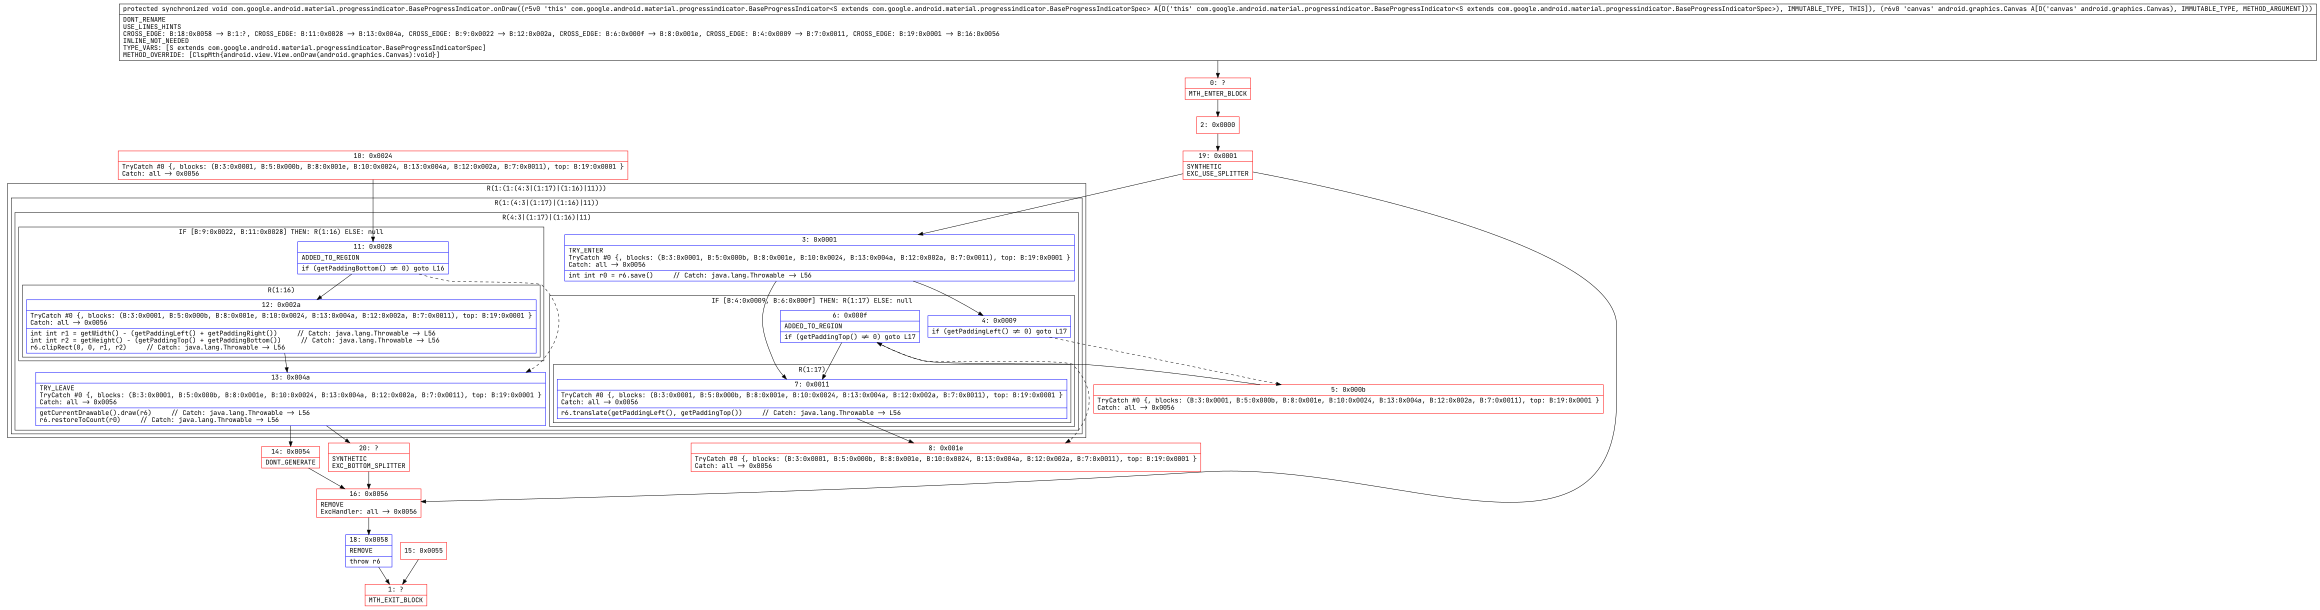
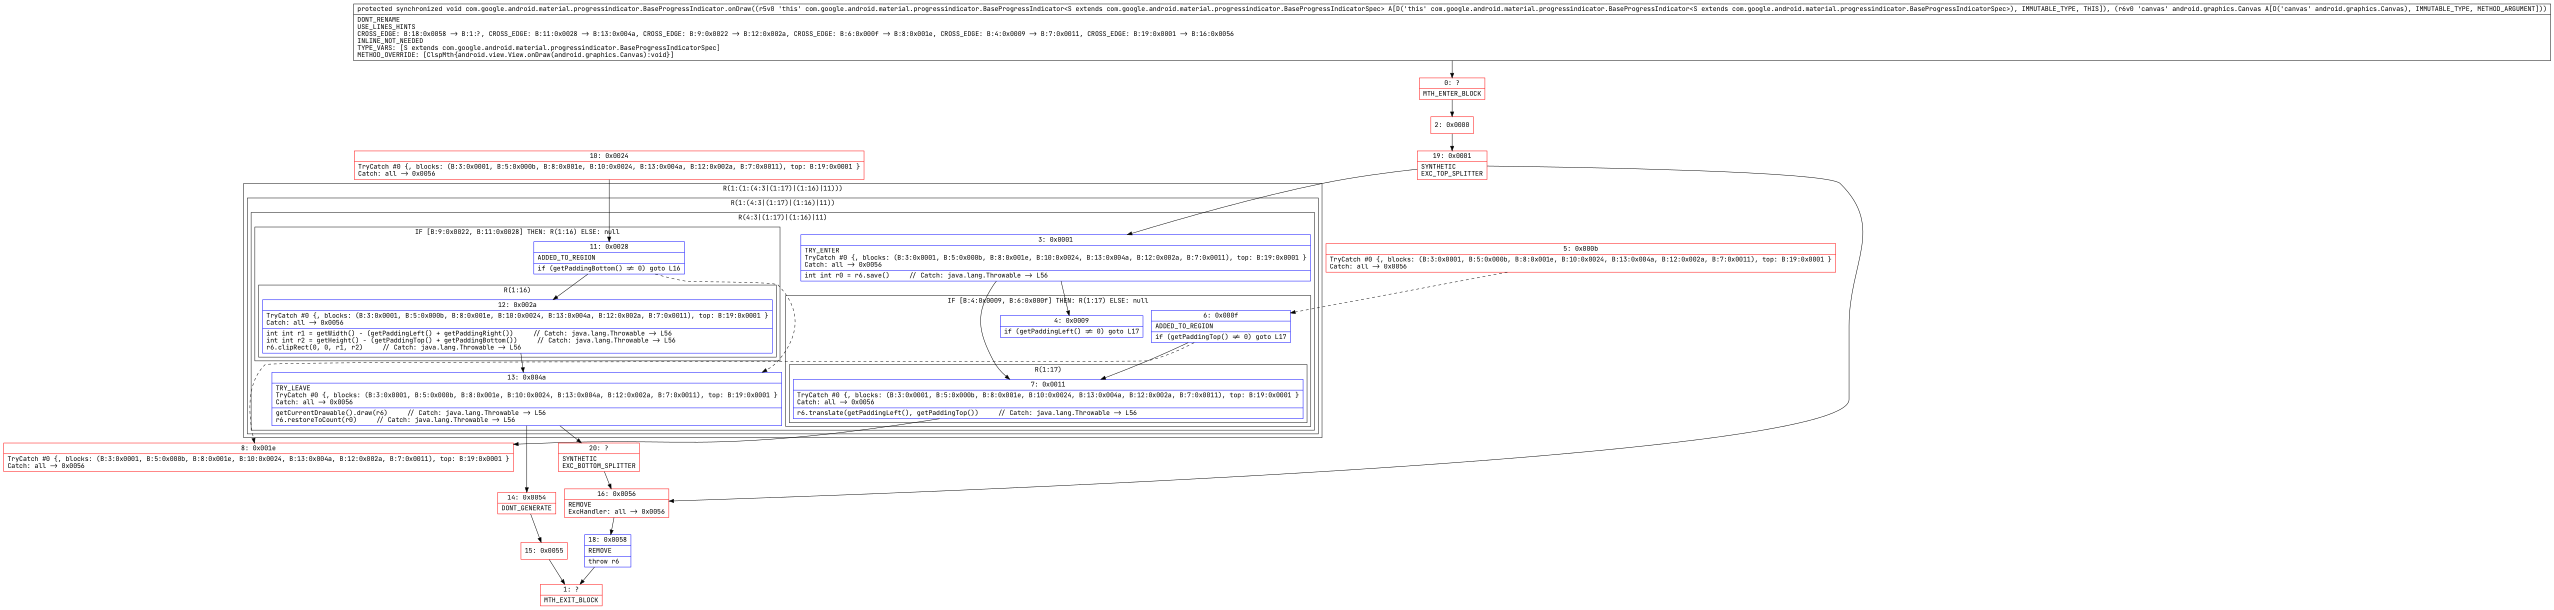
  digraph {
    fontname="JetBrains Mono"
    node [color=red fontname="JetBrains Mono" shape=record]
    edge [fontname="JetBrains Mono"]
    n1 [color=blue label="{7\:\ 0x0011|TryCatch #0 \{, blocks: (B:3:0x0001, B:5:0x000b, B:8:0x001e, B:10:0x0024, B:13:0x004a, B:12:0x002a, B:7:0x0011), top: B:19:0x0001 \}\lCatch: all \-\> 0x0056\l|r6.translate(getPaddingLeft(), getPaddingTop())     \/\/ Catch: java.lang.Throwable \-\> L56\l}"]
    n2 [color=blue label="{4\:\ 0x0009|if (getPaddingLeft() != 0) goto L17\l}"]
    n3 [color=blue label="{6\:\ 0x000f|ADDED_TO_REGION\l|if (getPaddingTop() != 0) goto L17\l}"]
    n4 [color=blue label="{12\:\ 0x002a|TryCatch #0 \{, blocks: (B:3:0x0001, B:5:0x000b, B:8:0x001e, B:10:0x0024, B:13:0x004a, B:12:0x002a, B:7:0x0011), top: B:19:0x0001 \}\lCatch: all \-\> 0x0056\l|int int r1 = getWidth() \- (getPaddingLeft() + getPaddingRight())     \/\/ Catch: java.lang.Throwable \-\> L56\lint int r2 = getHeight() \- (getPaddingTop() + getPaddingBottom())     \/\/ Catch: java.lang.Throwable \-\> L56\lr6.clipRect(0, 0, r1, r2)     \/\/ Catch: java.lang.Throwable \-\> L56\l}"]
    n5 [color=blue label="{11\:\ 0x0028|ADDED_TO_REGION\l|if (getPaddingBottom() != 0) goto L16\l}"]
    n6 [color=blue label="{3\:\ 0x0001|TRY_ENTER\lTryCatch #0 \{, blocks: (B:3:0x0001, B:5:0x000b, B:8:0x001e, B:10:0x0024, B:13:0x004a, B:12:0x002a, B:7:0x0011), top: B:19:0x0001 \}\lCatch: all \-\> 0x0056\l|int int r0 = r6.save()     \/\/ Catch: java.lang.Throwable \-\> L56\l}"]
    n7 [color=blue label="{13\:\ 0x004a|TRY_LEAVE\lTryCatch #0 \{, blocks: (B:3:0x0001, B:5:0x000b, B:8:0x001e, B:10:0x0024, B:13:0x004a, B:12:0x002a, B:7:0x0011), top: B:19:0x0001 \}\lCatch: all \-\> 0x0056\l|getCurrentDrawable().draw(r6)     \/\/ Catch: java.lang.Throwable \-\> L56\lr6.restoreToCount(r0)     \/\/ Catch: java.lang.Throwable \-\> L56\l}"]
    n8 [label="{8\:\ 0x001e|TryCatch #0 \{, blocks: (B:3:0x0001, B:5:0x000b, B:8:0x001e, B:10:0x0024, B:13:0x004a, B:12:0x002a, B:7:0x0011), top: B:19:0x0001 \}\lCatch: all \-\> 0x0056\l}"]
    n9 [label="{5\:\ 0x000b|TryCatch #0 \{, blocks: (B:3:0x0001, B:5:0x000b, B:8:0x001e, B:10:0x0024, B:13:0x004a, B:12:0x002a, B:7:0x0011), top: B:19:0x0001 \}\lCatch: all \-\> 0x0056\l}"]
    n10 [label="{14\:\ 0x0054|DONT_GENERATE\l}"]
    n11 [label="{20\:\ ?|SYNTHETIC\lEXC_BOTTOM_SPLITTER\l}"]
    n12 [label="{10\:\ 0x0024|TryCatch #0 \{, blocks: (B:3:0x0001, B:5:0x000b, B:8:0x001e, B:10:0x0024, B:13:0x004a, B:12:0x002a, B:7:0x0011), top: B:19:0x0001 \}\lCatch: all \-\> 0x0056\l}"]
    n13 [label="{15\:\ 0x0055}"]
    n14 [label="{16\:\ 0x0056|REMOVE\lExcHandler: all \-\> 0x0056\l}"]
    n15 [label="{0\:\ ?|MTH_ENTER_BLOCK\l}"]
    n16 [label="{2\:\ 0x0000}"]
-   n17 [label="{19\:\ 0x0001|SYNTHETIC\lEXC_USE_SPLITTER\l}"]
+   n17 [label="{19\:\ 0x0001|SYNTHETIC\lEXC_TOP_SPLITTER\l}"]
    n18 [color=blue label="{18\:\ 0x0058|REMOVE\l|throw r6\l}"]
    n19 [label="{1\:\ ?|MTH_EXIT_BLOCK\l}"]
    n20 [label="{protected synchronized void com.google.android.material.progressindicator.BaseProgressIndicator.onDraw((r5v0 'this' com.google.android.material.progressindicator.BaseProgressIndicator\<S extends com.google.android.material.progressindicator.BaseProgressIndicatorSpec\> A[D('this' com.google.android.material.progressindicator.BaseProgressIndicator\<S extends com.google.android.material.progressindicator.BaseProgressIndicatorSpec\>), IMMUTABLE_TYPE, THIS]), (r6v0 'canvas' android.graphics.Canvas A[D('canvas' android.graphics.Canvas), IMMUTABLE_TYPE, METHOD_ARGUMENT]))  | DONT_RENAME\lUSE_LINES_HINTS\lCROSS_EDGE: B:18:0x0058 \-\> B:1:?, CROSS_EDGE: B:11:0x0028 \-\> B:13:0x004a, CROSS_EDGE: B:9:0x0022 \-\> B:12:0x002a, CROSS_EDGE: B:6:0x000f \-\> B:8:0x001e, CROSS_EDGE: B:4:0x0009 \-\> B:7:0x0011, CROSS_EDGE: B:19:0x0001 \-\> B:16:0x0056\lINLINE_NOT_NEEDED\lTYPE_VARS: [S extends com.google.android.material.progressindicator.BaseProgressIndicatorSpec]\lMETHOD_OVERRIDE: [ClspMth\{android.view.View.onDraw(android.graphics.Canvas):void\}]\l}" color=""]
    subgraph cluster_1 {
      label="R(1:(1:(4:3|(1:17)|(1:16)|11)))"
      subgraph cluster_2 {
        label="R(1:(4:3|(1:17)|(1:16)|11))"
        subgraph cluster_3 {
          label="R(4:3|(1:17)|(1:16)|11)"
          n6
          n7
          subgraph cluster_4 {
            label="IF [B:4:0x0009, B:6:0x000f] THEN: R(1:17) ELSE: null"
            n2
            n3
            subgraph cluster_5 {
              label="R(1:17)"
              n1
            }
          }
          subgraph cluster_6 {
            label="IF [B:9:0x0022, B:11:0x0028] THEN: R(1:16) ELSE: null"
            n5
            subgraph cluster_7 {
              label="R(1:16)"
              n4
            }
          }
        }
      }
    }
    n1 -> n8
-   n2 -> n9 [style=dashed]
    n3 -> n1
    n3 -> n8 [style=dashed]
    n4 -> n7
    n5 -> n4
    n5 -> n7 [style=dashed]
    n6 -> n1
    n6 -> n2
    n7 -> n10
    n7 -> n11
-   n9 -> n3
-   n10 -> n14
+   n9 -> n3 [style=dashed]
+   n10 -> n13
    n11 -> n14
    n12 -> n5
    n13 -> n19
    n14 -> n18
    n15 -> n16
    n16 -> n17
    n17 -> n6
    n17 -> n14
    n18 -> n19
    n20 -> n15
  }
